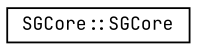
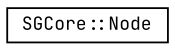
  digraph {
    rankdir=TB
    fontname="JetBrains Mono"
-   n1 [color=black fillcolor=white fontname="JetBrains Mono" fontsize=10 height=0.2 label="SGCore::SGCore" shape=record style=filled width=0.4]
+   n1 [color=black fillcolor=white fontname="JetBrains Mono" fontsize=10 height=0.2 label="SGCore::Node" shape=record style=filled width=0.4]
  }
